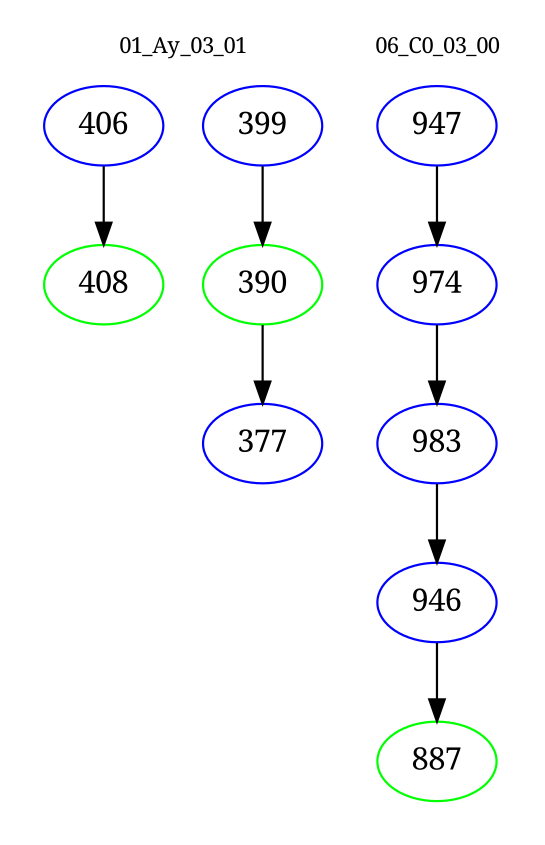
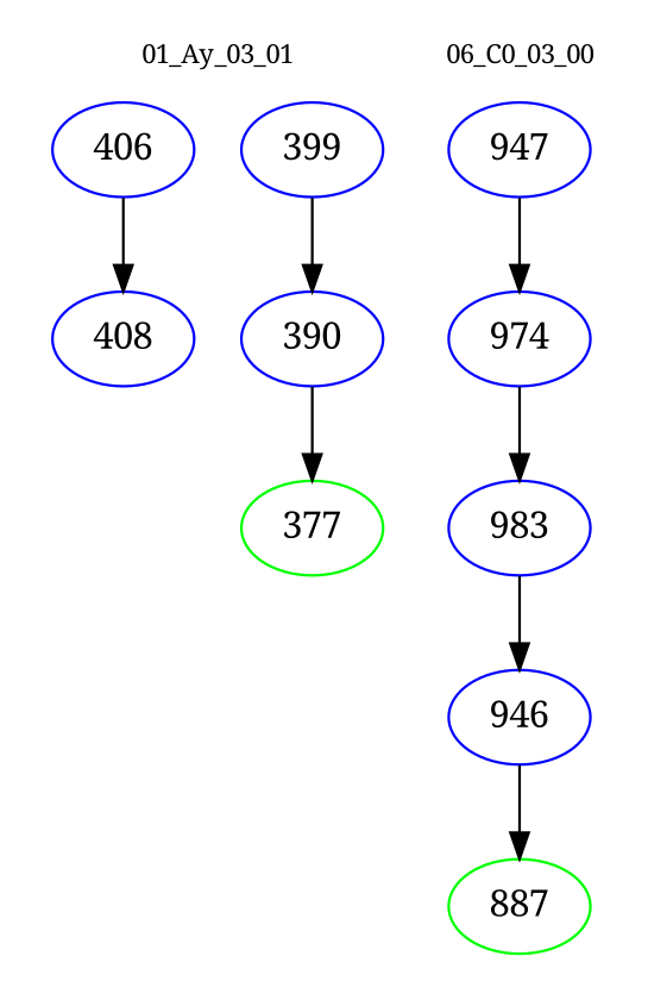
  digraph {
    fontname="Noto Serif"
    node [color=blue fontname="Noto Serif"]
    edge [color=black fontname="Noto Serif"]
    n1 [label=399]
-   n2 [color=green label=390]
+   n2 [label=390]
    n3 [label=406]
-   n4 [label=377]
-   n5 [color=green label=408]
+   n4 [color=green label=377]
+   n5 [label=408]
    n6 [label=947]
    n7 [label=946]
    n8 [label=974]
    n9 [color=green label=887]
    n10 [label=983]
    subgraph cluster_1 {
      color=white
      fontsize=10
      label="01_Ay_03_01"
      n1
      n2
      n3
      n4
      n5
    }
    subgraph cluster_2 {
      color=white
      fontsize=10
      label="06_C0_03_00"
      n6
      n7
      n8
      n9
      n10
    }
    n1 -> n2
    n2 -> n4
    n3 -> n5
    n6 -> n8
    n7 -> n9
    n8 -> n10
    n10 -> n7
  }
